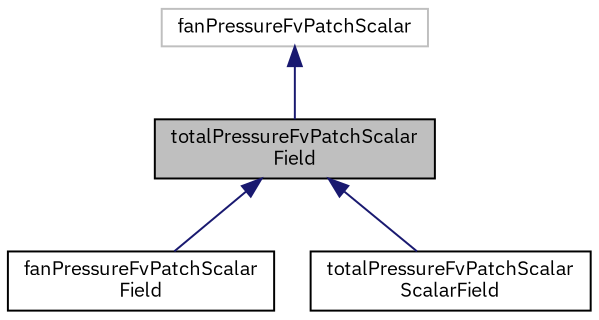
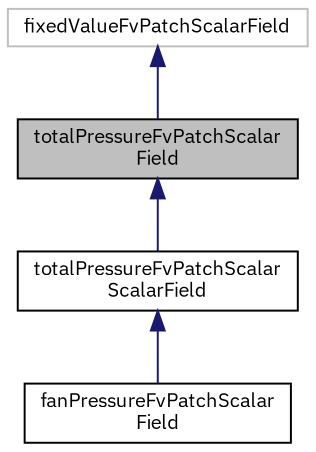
  digraph {
    fontname="IBM Plex Sans"
    node [color=black fontname="IBM Plex Sans" fontsize=10 shape=record]
    edge [color=midnightblue dir=back fontname="IBM Plex Sans" fontsize=10 labelfontname=Helvetica labelfontsize=10 style=solid]
    n1 [fillcolor=grey75 fontcolor=black height=0.2 label="totalPressureFvPatchScalar\lField" style=filled width=0.4]
    n2 [height=0.2 label="fanPressureFvPatchScalar\lField" width=0.4]
    n3 [height=0.2 label="totalPressureFvPatchScalar\lScalarField" width=0.4]
-   n4 [color=grey75 height=0.2 label=fanPressureFvPatchScalar width=0.4]
-   n1 -> n2
+   n4 [color=grey75 height=0.2 label=fixedValueFvPatchScalarField width=0.4]
+   n3 -> n2
    n1 -> n3
    n4 -> n1
  }
